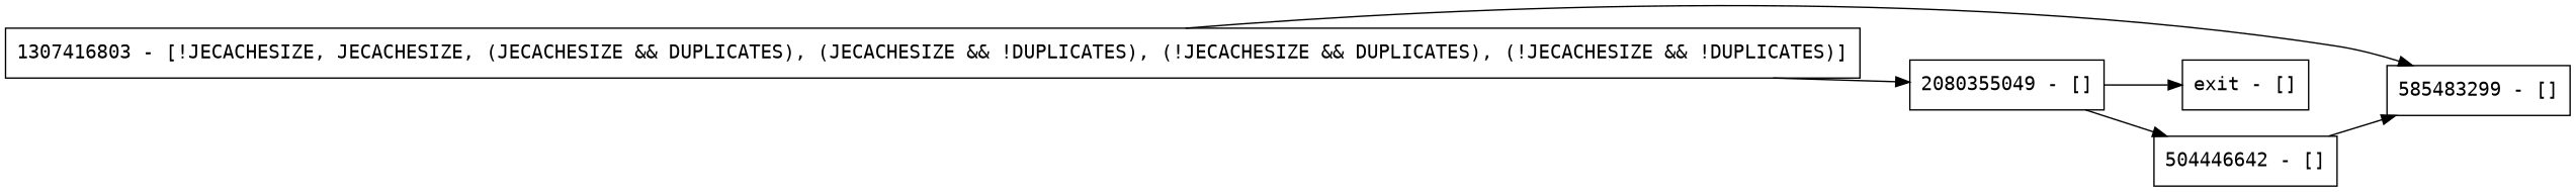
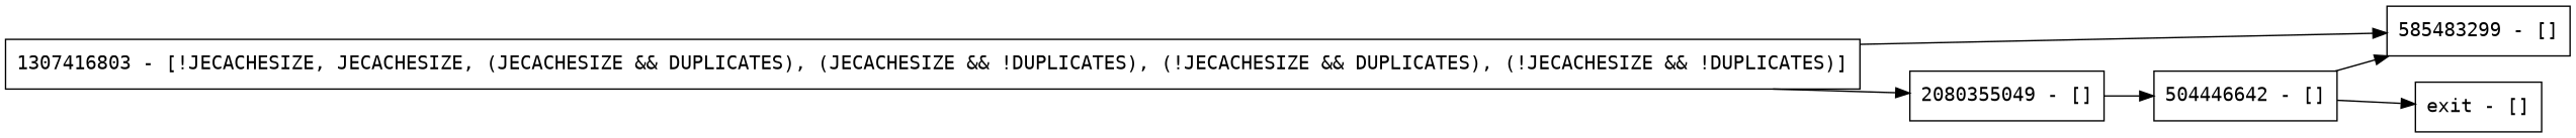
  digraph {
    fontname="DejaVu Sans Mono"
    rankdir=LR
    node [fontname="DejaVu Sans Mono" shape=record]
    edge [fontname="DejaVu Sans Mono"]
    n1 [label="1307416803 - [!JECACHESIZE, JECACHESIZE, (JECACHESIZE && DUPLICATES), (JECACHESIZE && !DUPLICATES), (!JECACHESIZE && DUPLICATES), (!JECACHESIZE && !DUPLICATES)]"]
    n2 [label="585483299 - []"]
    n3 [label="2080355049 - []"]
    n4 [label="exit - []"]
    n5 [label="504446642 - []"]
    n1 -> n2
    n1 -> n3
    n3 -> n5
    n5 -> n2
-   n3 -> n4
+   n5 -> n4
  }
